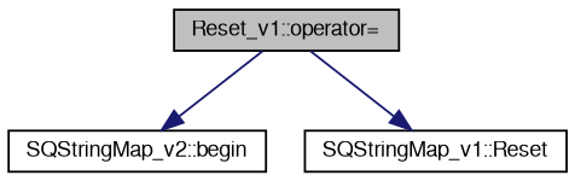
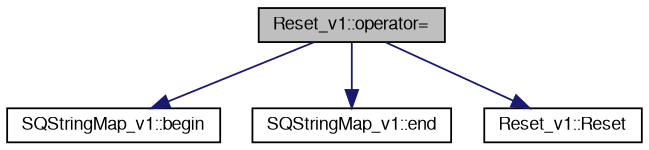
  digraph {
    rankdir=TB
    node [color=black fontname=FreeSans fontsize=10 shape=record]
    edge [color=midnightblue fontname=FreeSans fontsize=10 labelfontname=FreeSans labelfontsize=10 style=solid]
    n1 [fillcolor=grey75 fontcolor=black height=0.2 label="Reset_v1::operator=" style=filled width=0.4]
-   n2 [height=0.2 label="SQStringMap_v2::begin" width=0.4]
-   n4 [height=0.2 label="SQStringMap_v1::Reset" width=0.4]
+   n2 [height=0.2 label="SQStringMap_v1::begin" width=0.4]
+   n3 [height=0.2 label="SQStringMap_v1::end" width=0.4]
+   n4 [height=0.2 label="Reset_v1::Reset" width=0.4]
    n1 -> n2
+   n1 -> n3
    n1 -> n4
  }
